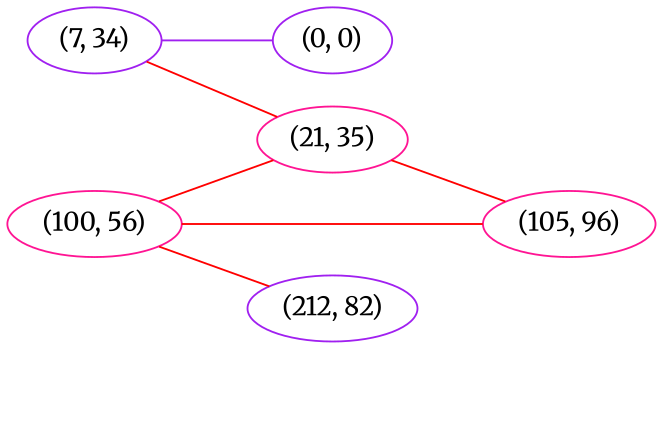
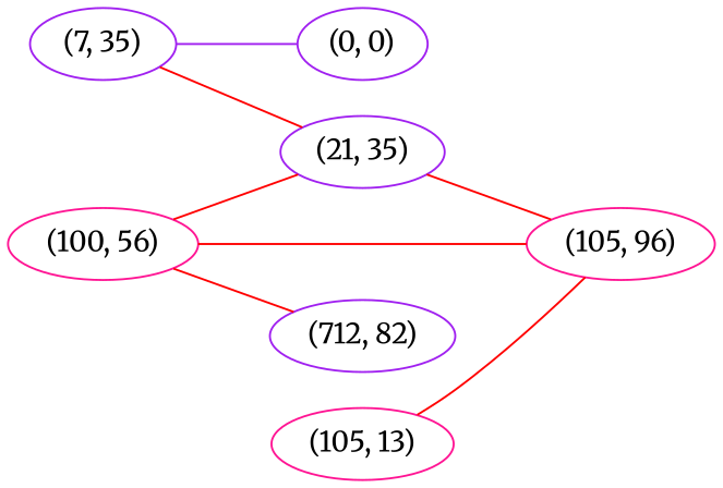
  graph {
    fontname=Merriweather
    rankdir=LR
    node [color=deeppink fontname=Merriweather]
    edge [color=red fontname=Merriweather weight=1]
    n1 [label="(105, 96)"]
-   "(7, 35)" [color=purple label="(7, 34)"]
-   "(21, 35)"
+   "(7, 35)" [color=purple]
+   "(21, 35)" [color=purple]
    "(0, 0)" [color=purple]
    n5 [label="(100, 56)"]
-   "(212, 82)" [color=purple]
+   "(212, 82)" [color=purple label="(712, 82)"]
+   "(105, 13)"
    "(7, 35)" -- "(21, 35)"
    "(7, 35)" -- "(0, 0)" [color=purple weight=4]
    "(21, 35)" -- n1
    n5 -- n1
    n5 -- "(21, 35)"
    n5 -- "(212, 82)"
+   "(105, 13)" -- n1
  }
